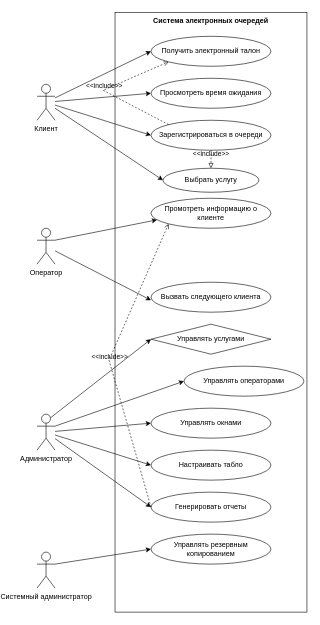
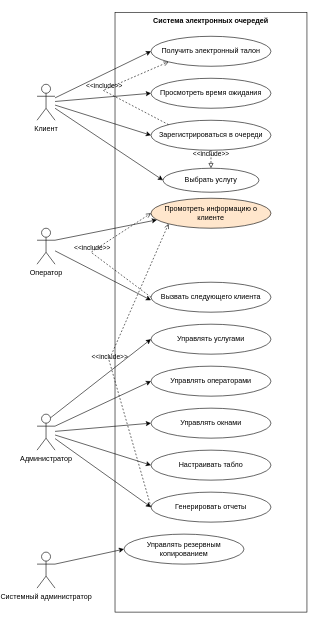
  <mxCell id="0" />
  <mxCell id="1" parent="0" />
  <mxCell id="2" value="" style="rounded=0;whiteSpace=wrap;html=1;" vertex="1" parent="1"><mxGeometry x="150" y="20" width="320" height="1000" as="geometry" /></mxCell>
  <mxCell id="3" value="&lt;b&gt;Система электронных очередей&lt;/b&gt;" style="text;html=1;align=center;verticalAlign=middle;whiteSpace=wrap;rounded=0;" vertex="1" parent="1"><mxGeometry x="200" y="20" width="220" height="30" as="geometry" /></mxCell>
  <mxCell id="4" value="Клиент" style="shape=umlActor;verticalLabelPosition=bottom;verticalAlign=top;html=1;outlineConnect=0;" vertex="1" parent="1"><mxGeometry x="20" y="140" width="30" height="60" as="geometry" /></mxCell>
  <mxCell id="5" value="Получить электронный талон" style="ellipse;whiteSpace=wrap;html=1;" vertex="1" parent="1"><mxGeometry x="210" y="60" width="200" height="50" as="geometry" /></mxCell>
  <mxCell id="6" value="Просмотреть время ожидания" style="ellipse;whiteSpace=wrap;html=1;" vertex="1" parent="1"><mxGeometry x="210" y="130" width="200" height="50" as="geometry" /></mxCell>
  <mxCell id="7" value="Зарегистрироваться в очереди" style="ellipse;whiteSpace=wrap;html=1;" vertex="1" parent="1"><mxGeometry x="210" y="200" width="200" height="50" as="geometry" /></mxCell>
  <mxCell id="8" value="Выбрать услугу" style="ellipse;whiteSpace=wrap;html=1;" vertex="1" parent="1"><mxGeometry x="230" y="280" width="160" height="40" as="geometry" /></mxCell>
- <mxCell id="9" value="Промотреть информацию о клиенте" style="ellipse;whiteSpace=wrap;html=1;" vertex="1" parent="1"><mxGeometry x="210" y="330" width="200" height="50" as="geometry" /></mxCell>
+ <mxCell id="9" value="Промотреть информацию о клиенте" style="ellipse;whiteSpace=wrap;html=1;fillColor=#ffe6cc;" vertex="1" parent="1"><mxGeometry x="210" y="330" width="200" height="50" as="geometry" /></mxCell>
  <mxCell id="10" value="Вызвать следующего клиента" style="ellipse;whiteSpace=wrap;html=1;" vertex="1" parent="1"><mxGeometry x="210" y="470" width="200" height="50" as="geometry" /></mxCell>
- <mxCell id="11" value="Управлять услугами" style="rhombus;whiteSpace=wrap;html=1;" vertex="1" parent="1"><mxGeometry x="210" y="540" width="200" height="50" as="geometry" /></mxCell>
- <mxCell id="12" value="Управлять операторами" style="ellipse;whiteSpace=wrap;html=1;" vertex="1" parent="1"><mxGeometry x="265" y="610" width="200" height="50" as="geometry" /></mxCell>
+ <mxCell id="11" value="Управлять услугами" style="ellipse;whiteSpace=wrap;html=1;" vertex="1" parent="1"><mxGeometry x="210" y="540" width="200" height="50" as="geometry" /></mxCell>
+ <mxCell id="12" value="Управлять операторами" style="ellipse;whiteSpace=wrap;html=1;" vertex="1" parent="1"><mxGeometry x="210" y="610" width="200" height="50" as="geometry" /></mxCell>
  <mxCell id="13" value="Управлять окнами" style="ellipse;whiteSpace=wrap;html=1;" vertex="1" parent="1"><mxGeometry x="210" y="680" width="200" height="50" as="geometry" /></mxCell>
  <mxCell id="14" value="Настраивать табло" style="ellipse;whiteSpace=wrap;html=1;" vertex="1" parent="1"><mxGeometry x="210" y="750" width="200" height="50" as="geometry" /></mxCell>
  <mxCell id="15" value="Генерировать отчеты" style="ellipse;whiteSpace=wrap;html=1;" vertex="1" parent="1"><mxGeometry x="210" y="820" width="200" height="50" as="geometry" /></mxCell>
- <mxCell id="16" value="Управлять резервным копированием" style="ellipse;whiteSpace=wrap;html=1;" vertex="1" parent="1"><mxGeometry x="210" y="890" width="200" height="50" as="geometry" /></mxCell>
+ <mxCell id="16" value="Управлять резервным копированием" style="ellipse;whiteSpace=wrap;html=1;" vertex="1" parent="1"><mxGeometry x="165" y="890" width="200" height="50" as="geometry" /></mxCell>
  <mxCell id="17" value="Оператор" style="shape=umlActor;verticalLabelPosition=bottom;verticalAlign=top;html=1;outlineConnect=0;" vertex="1" parent="1"><mxGeometry x="20" y="380" width="30" height="60" as="geometry" /></mxCell>
  <mxCell id="18" value="Администратор" style="shape=umlActor;verticalLabelPosition=bottom;verticalAlign=top;html=1;outlineConnect=0;" vertex="1" parent="1"><mxGeometry x="20" y="690" width="30" height="60" as="geometry" /></mxCell>
  <mxCell id="19" value="Системный администратор" style="shape=umlActor;verticalLabelPosition=bottom;verticalAlign=top;html=1;outlineConnect=0;" vertex="1" parent="1"><mxGeometry x="20" y="920" width="30" height="60" as="geometry" /></mxCell>
  <mxCell id="20" value="" style="endArrow=classic;html=1;rounded=0;entryX=0;entryY=0.5;entryDx=0;entryDy=0;" edge="1" parent="1" source="4" target="5"><mxGeometry width="50" height="50" relative="1" as="geometry"><mxPoint x="70" y="140" as="sourcePoint" /><mxPoint x="120" y="90" as="targetPoint" /></mxGeometry></mxCell>
  <mxCell id="21" value="" style="endArrow=classic;html=1;rounded=0;entryX=0;entryY=0.5;entryDx=0;entryDy=0;" edge="1" parent="1" source="4" target="6"><mxGeometry width="50" height="50" relative="1" as="geometry"><mxPoint x="100" y="200" as="sourcePoint" /><mxPoint x="150" y="150" as="targetPoint" /></mxGeometry></mxCell>
  <mxCell id="22" value="" style="endArrow=classic;html=1;rounded=0;entryX=0;entryY=0.5;entryDx=0;entryDy=0;" edge="1" parent="1" source="4" target="7"><mxGeometry width="50" height="50" relative="1" as="geometry"><mxPoint x="100" y="250" as="sourcePoint" /><mxPoint x="150" y="200" as="targetPoint" /></mxGeometry></mxCell>
  <mxCell id="23" value="" style="endArrow=classic;html=1;rounded=0;entryX=0;entryY=0.5;entryDx=0;entryDy=0;" edge="1" parent="1" source="4" target="8"><mxGeometry width="50" height="50" relative="1" as="geometry"><mxPoint x="70" y="320" as="sourcePoint" /><mxPoint x="120" y="270" as="targetPoint" /></mxGeometry></mxCell>
  <mxCell id="24" value="&amp;lt;&amp;lt;include&amp;gt;&amp;gt;" style="html=1;verticalAlign=bottom;labelBackgroundColor=none;endArrow=open;endFill=0;dashed=1;rounded=0;exitX=0;exitY=0;exitDx=0;exitDy=0;entryX=0;entryY=1;entryDx=0;entryDy=0;" edge="1" parent="1" source="7" target="5"><mxGeometry width="160" relative="1" as="geometry"><mxPoint x="60" y="240" as="sourcePoint" /><mxPoint x="220" y="240" as="targetPoint" /><Array as="points"><mxPoint x="130" y="150" /></Array></mxGeometry></mxCell>
  <mxCell id="25" value="&amp;lt;&amp;lt;include&amp;gt;&amp;gt;" style="html=1;verticalAlign=bottom;labelBackgroundColor=none;endArrow=block;endFill=0;dashed=1;rounded=0;exitX=0.5;exitY=1;exitDx=0;exitDy=0;entryX=0.5;entryY=0;entryDx=0;entryDy=0;" edge="1" parent="1" source="7" target="8"><mxGeometry width="160" relative="1" as="geometry"><mxPoint x="-20" y="300" as="sourcePoint" /><mxPoint x="140" y="300" as="targetPoint" /></mxGeometry></mxCell>
+ <mxCell id="26" value="&amp;lt;&amp;lt;include&amp;gt;&amp;gt;" style="html=1;verticalAlign=bottom;labelBackgroundColor=none;endArrow=open;endFill=0;dashed=1;rounded=0;exitX=0;exitY=0.5;exitDx=0;exitDy=0;entryX=0;entryY=0.5;entryDx=0;entryDy=0;" edge="1" parent="1" source="10" target="9"><mxGeometry width="160" relative="1" as="geometry"><mxPoint x="80" y="560" as="sourcePoint" /><mxPoint x="240" y="560" as="targetPoint" /><Array as="points"><mxPoint x="110" y="420" /></Array></mxGeometry></mxCell>
  <mxCell id="27" value="&amp;lt;&amp;lt;include&amp;gt;&amp;gt;" style="html=1;verticalAlign=bottom;labelBackgroundColor=none;endArrow=open;endFill=0;dashed=1;rounded=0;exitX=0;exitY=0.5;exitDx=0;exitDy=0;entryX=0;entryY=1;entryDx=0;entryDy=0;" edge="1" parent="1" source="15" target="9"><mxGeometry width="160" relative="1" as="geometry"><mxPoint x="20" y="850" as="sourcePoint" /><mxPoint x="180" y="850" as="targetPoint" /><Array as="points"><mxPoint x="140" y="600" /></Array></mxGeometry></mxCell>
  <mxCell id="28" value="" style="endArrow=classic;html=1;rounded=0;exitX=1;exitY=0.333;exitDx=0;exitDy=0;exitPerimeter=0;entryX=0.05;entryY=0.72;entryDx=0;entryDy=0;entryPerimeter=0;" edge="1" parent="1" source="17" target="9"><mxGeometry width="50" height="50" relative="1" as="geometry"><mxPoint x="110" y="560" as="sourcePoint" /><mxPoint x="160" y="510" as="targetPoint" /></mxGeometry></mxCell>
  <mxCell id="29" value="" style="endArrow=classic;html=1;rounded=0;" edge="1" parent="1" source="17"><mxGeometry width="50" height="50" relative="1" as="geometry"><mxPoint x="80" y="560" as="sourcePoint" /><mxPoint x="210" y="500" as="targetPoint" /></mxGeometry></mxCell>
  <mxCell id="30" value="" style="endArrow=classic;html=1;rounded=0;entryX=0;entryY=0.5;entryDx=0;entryDy=0;" edge="1" parent="1" source="18" target="15"><mxGeometry width="50" height="50" relative="1" as="geometry"><mxPoint x="110" y="860" as="sourcePoint" /><mxPoint x="160" y="810" as="targetPoint" /></mxGeometry></mxCell>
  <mxCell id="31" value="" style="endArrow=classic;html=1;rounded=0;entryX=0;entryY=0.5;entryDx=0;entryDy=0;" edge="1" parent="1" source="18" target="14"><mxGeometry width="50" height="50" relative="1" as="geometry"><mxPoint x="110" y="860" as="sourcePoint" /><mxPoint x="160" y="810" as="targetPoint" /></mxGeometry></mxCell>
  <mxCell id="32" value="" style="endArrow=classic;html=1;rounded=0;entryX=0;entryY=0.5;entryDx=0;entryDy=0;" edge="1" parent="1" source="18" target="13"><mxGeometry width="50" height="50" relative="1" as="geometry"><mxPoint x="110" y="860" as="sourcePoint" /><mxPoint x="160" y="810" as="targetPoint" /></mxGeometry></mxCell>
  <mxCell id="33" value="" style="endArrow=classic;html=1;rounded=0;entryX=0;entryY=0.5;entryDx=0;entryDy=0;exitX=1;exitY=0.333;exitDx=0;exitDy=0;exitPerimeter=0;" edge="1" parent="1" source="18" target="12"><mxGeometry width="50" height="50" relative="1" as="geometry"><mxPoint x="110" y="860" as="sourcePoint" /><mxPoint x="160" y="810" as="targetPoint" /></mxGeometry></mxCell>
  <mxCell id="34" value="" style="endArrow=classic;html=1;rounded=0;entryX=0;entryY=0.5;entryDx=0;entryDy=0;exitX=0.75;exitY=0.1;exitDx=0;exitDy=0;exitPerimeter=0;" edge="1" parent="1" source="18" target="11"><mxGeometry width="50" height="50" relative="1" as="geometry"><mxPoint x="110" y="860" as="sourcePoint" /><mxPoint x="160" y="810" as="targetPoint" /></mxGeometry></mxCell>
  <mxCell id="35" value="" style="endArrow=classic;html=1;rounded=0;entryX=0;entryY=0.5;entryDx=0;entryDy=0;exitX=1;exitY=0.333;exitDx=0;exitDy=0;exitPerimeter=0;" edge="1" parent="1" source="19" target="16"><mxGeometry width="50" height="50" relative="1" as="geometry"><mxPoint x="110" y="860" as="sourcePoint" /><mxPoint x="160" y="810" as="targetPoint" /></mxGeometry></mxCell>
